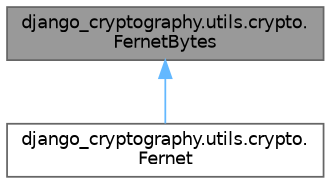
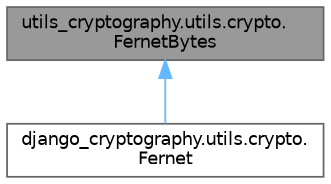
  digraph {
    node [color=gray40 fontname=Helvetica fontsize=10 shape=box style=filled]
-   n1 [fillcolor=grey60 fontcolor=black height=0.2 label="django_cryptography.utils.crypto.\lFernetBytes" width=0.4]
+   n1 [fillcolor=grey60 fontcolor=black height=0.2 label="utils_cryptography.utils.crypto.\lFernetBytes" width=0.4]
    n2 [fillcolor=white height=0.2 label="django_cryptography.utils.crypto.\lFernet" width=0.4]
    n1 -> n2 [color=steelblue1 dir=back fontname=Helvetica fontsize=10 labelfontname=Helvetica labelfontsize=10 style=solid]
  }
